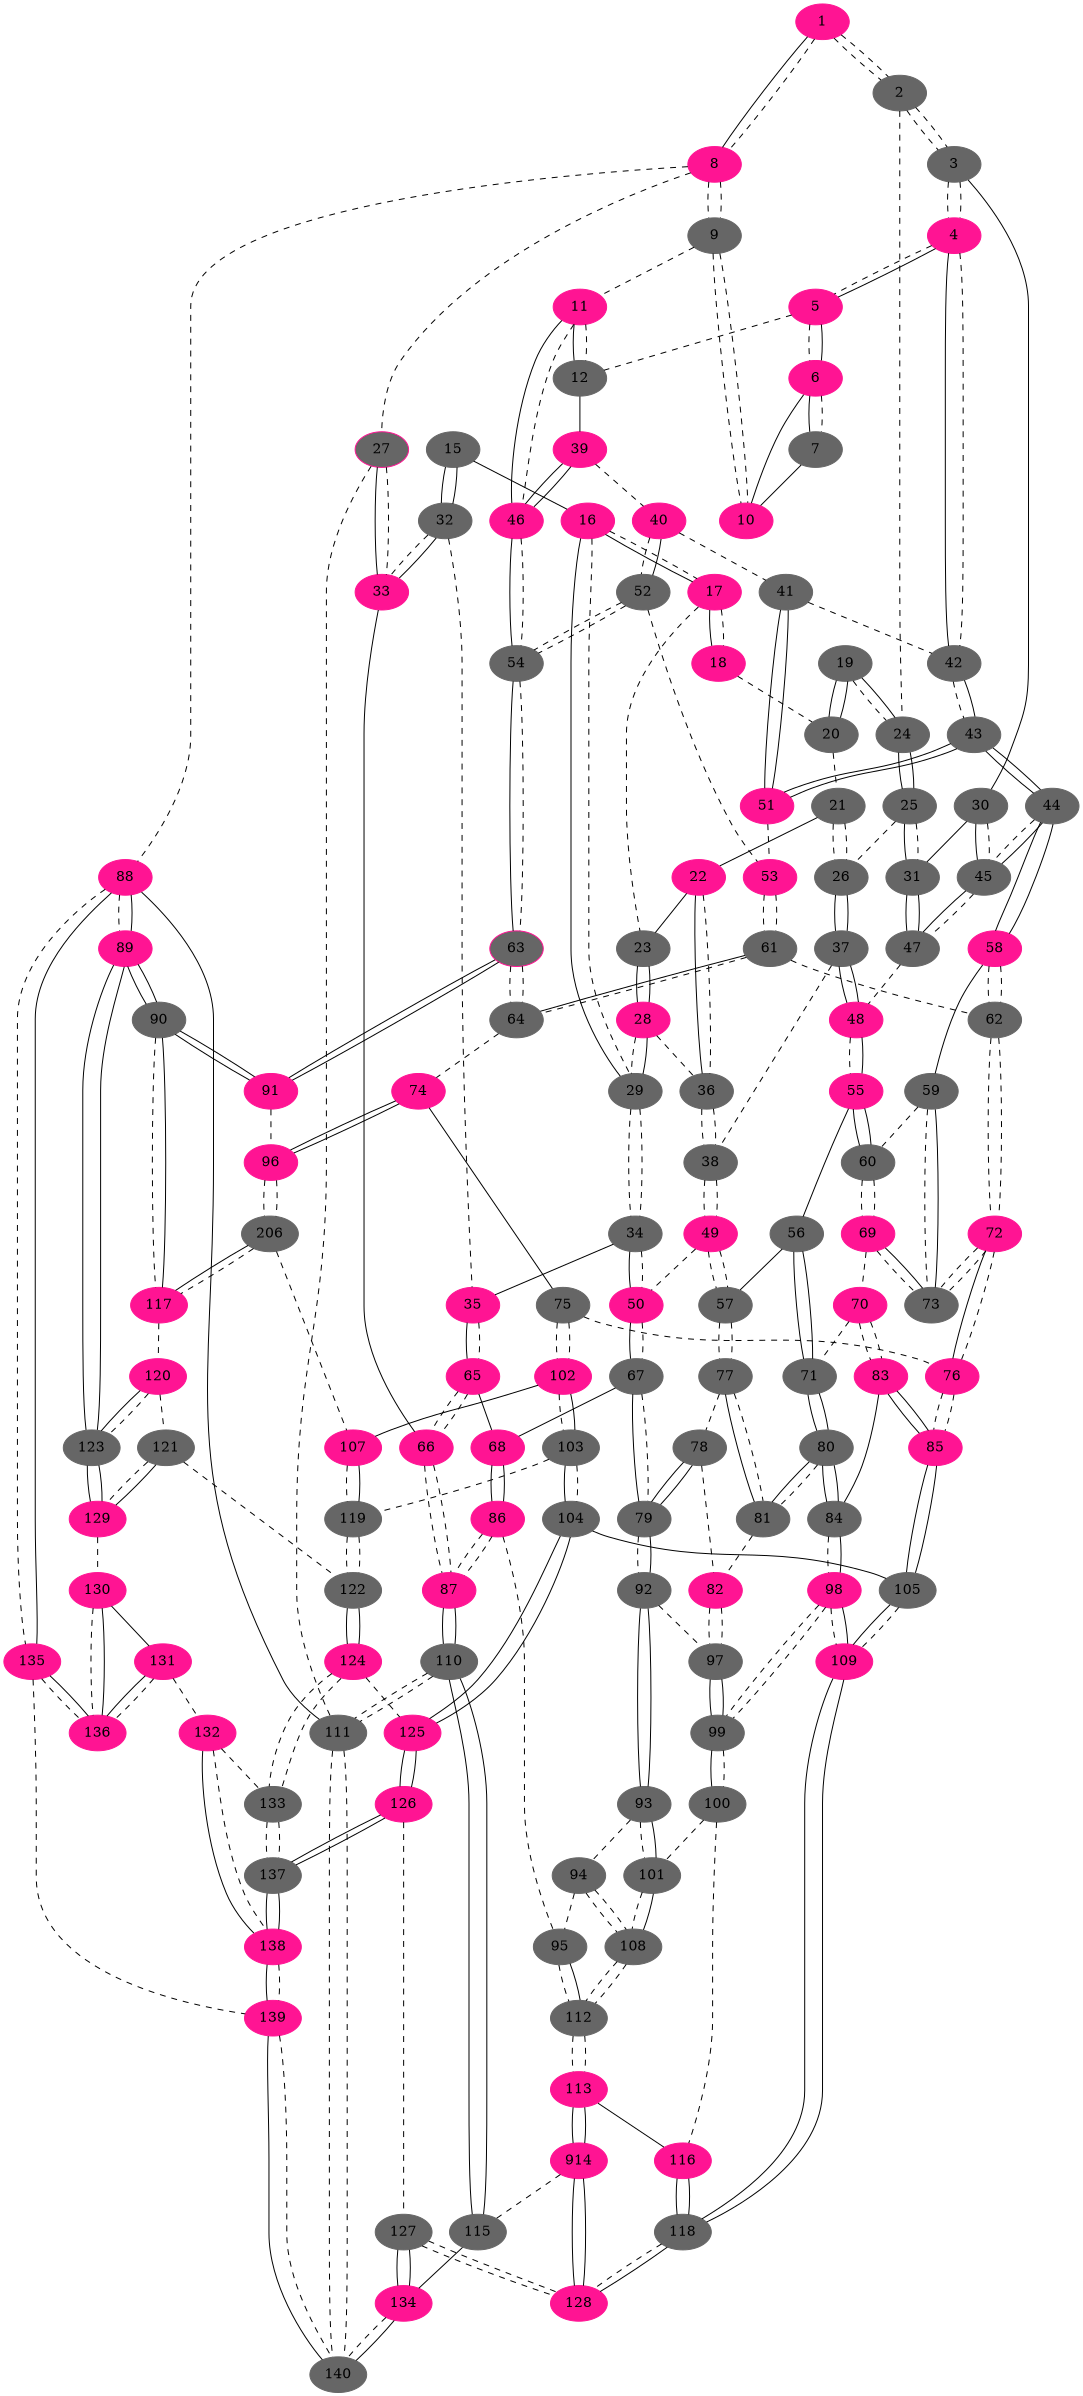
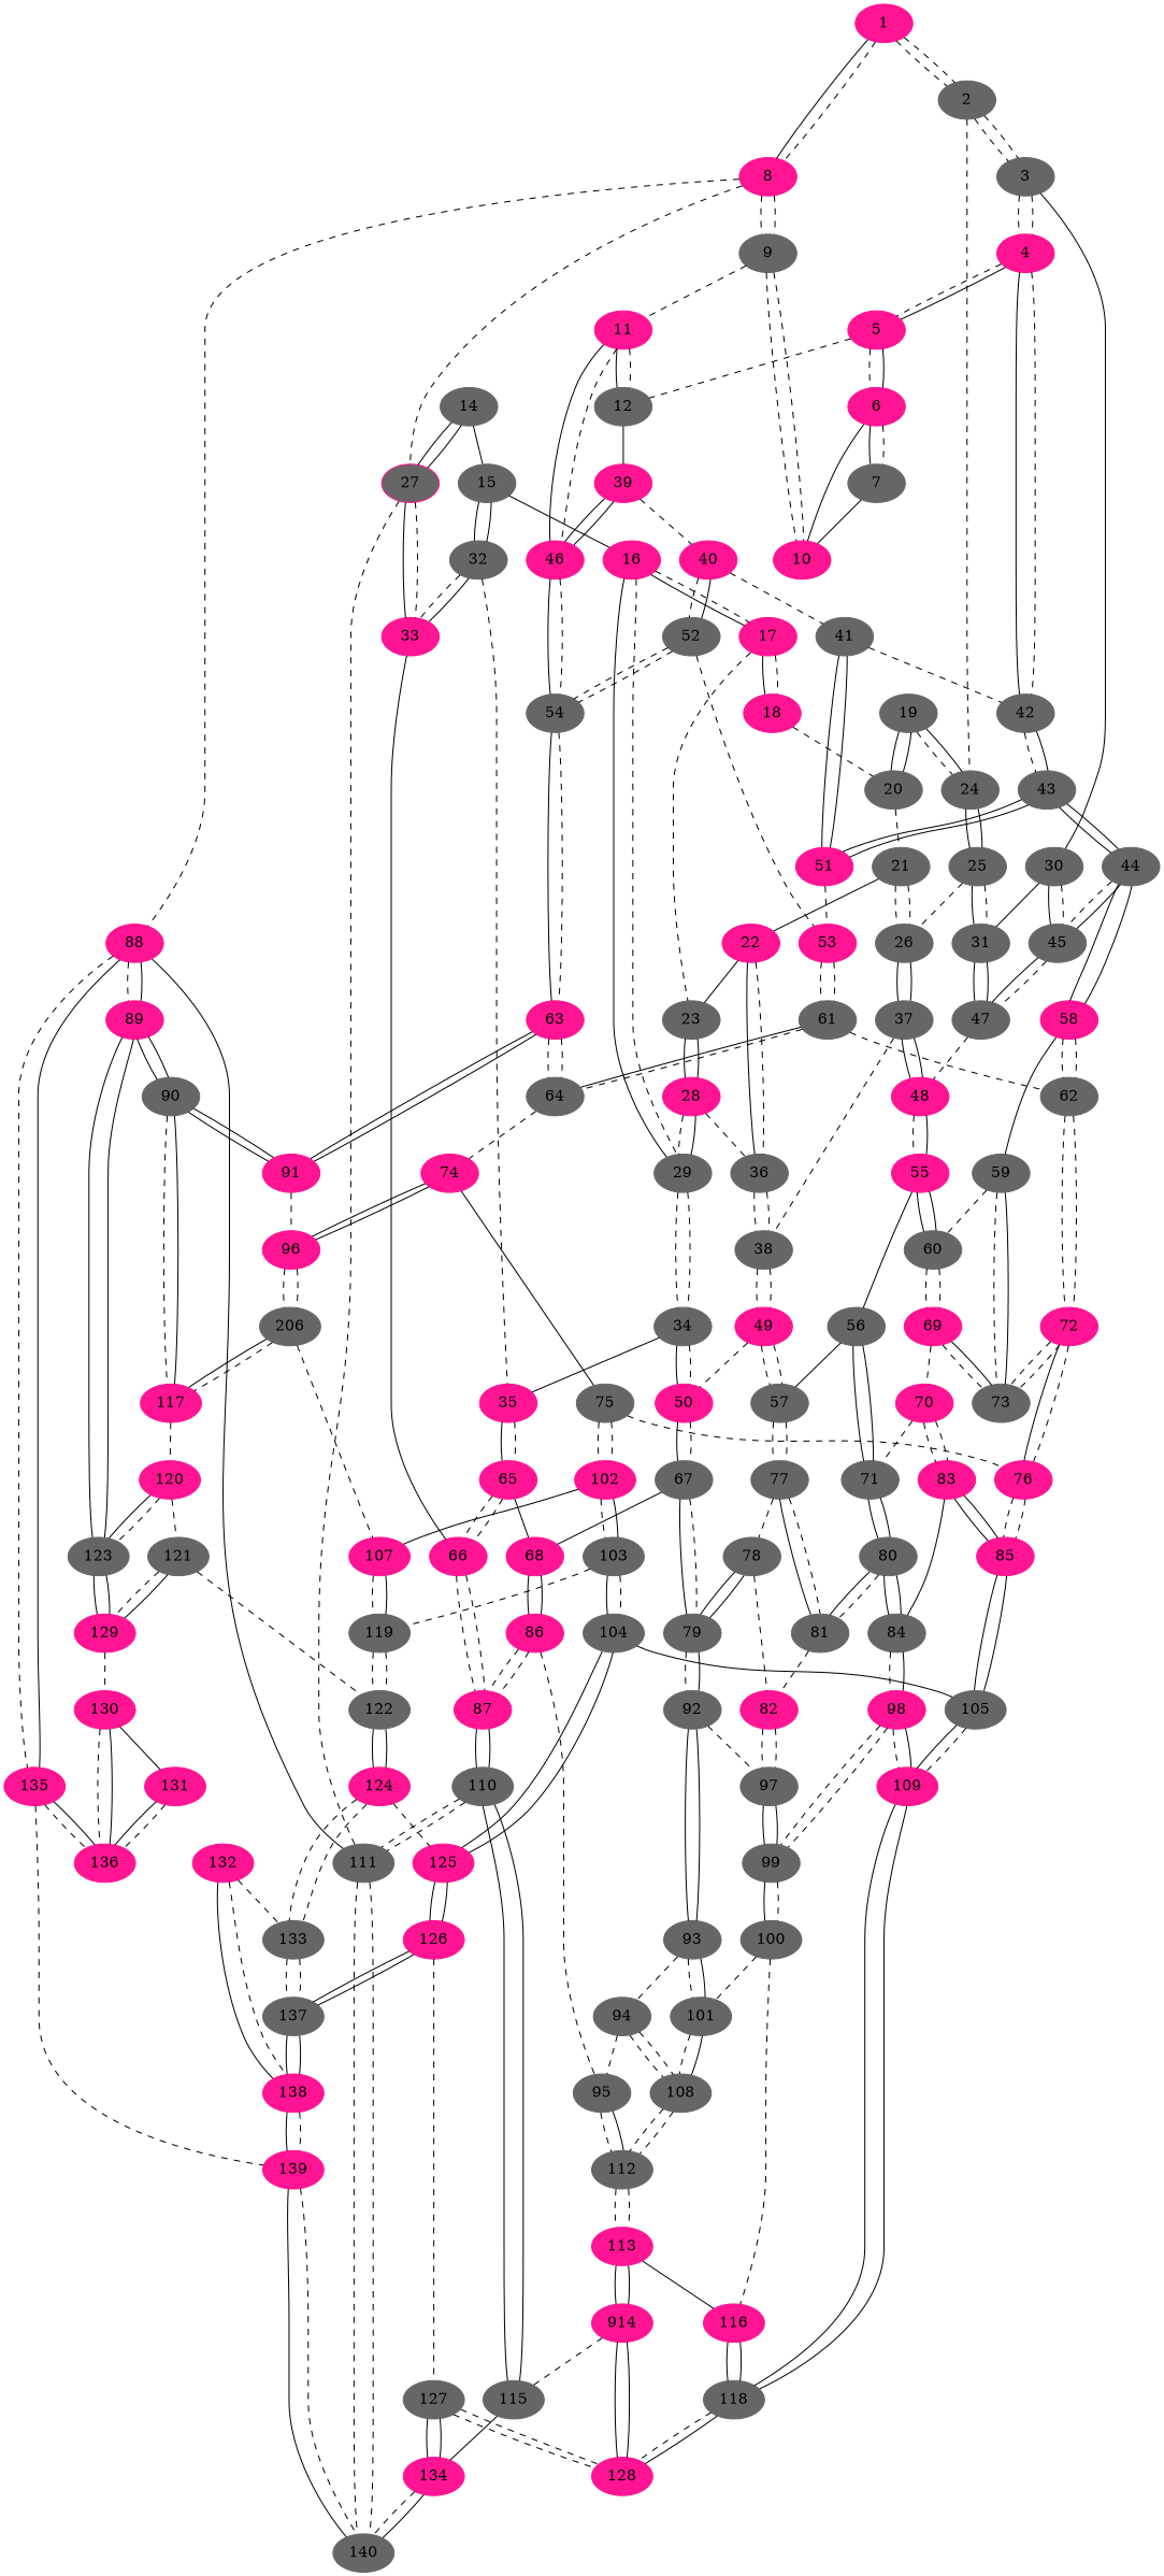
  graph {
    node [color=gray40 style=filled]
    edge [style=dashed]
    1 [color=deeppink]
    2
    8 [color=deeppink]
    3
    24
    9
    27 [color=deeppink fillcolor=gray40]
    88 [color=deeppink]
    4 [color=deeppink]
    30
    25
    5 [color=deeppink]
    42
    31
    45
    6 [color=deeppink]
    12
    43
    7
    10 [color=deeppink]
    39 [color=deeppink]
    11 [color=deeppink]
    33 [color=deeppink]
    111
    89 [color=deeppink]
    135 [color=deeppink]
    46 [color=deeppink]
    54
    40 [color=deeppink]
+   14
    15
    19
    20
    16 [color=deeppink]
    32
    17 [color=deeppink]
    29
    35 [color=deeppink]
    18 [color=deeppink]
    23
    34
    28 [color=deeppink]
    21
    22 [color=deeppink]
    26
    36
    37
    38
    47
    48 [color=deeppink]
    66 [color=deeppink]
    140
    50 [color=deeppink]
    65 [color=deeppink]
    87 [color=deeppink]
    67
    68 [color=deeppink]
    49 [color=deeppink]
    55 [color=deeppink]
    57
    41
    52
    51 [color=deeppink]
    53 [color=deeppink]
    44
    58 [color=deeppink]
    59
    62
-   63 [color=deeppink fillcolor=gray40]
+   63 [color=deeppink]
    56
    60
    77
    79
    61
    64
    91 [color=deeppink]
    71
    69 [color=deeppink]
    80
    78
    81
    73
    72 [color=deeppink]
    70 [color=deeppink]
    74 [color=deeppink]
    76 [color=deeppink]
    96 [color=deeppink]
    75
    86 [color=deeppink]
    110
    92
    95
    83 [color=deeppink]
    85 [color=deeppink]
    84
    102 [color=deeppink]
    n97 [label=206]
    103
    107 [color=deeppink]
    105
    82 [color=deeppink]
    97
    93
    98 [color=deeppink]
    99
    109 [color=deeppink]
    112
    115
    90
    123
    136 [color=deeppink]
    139 [color=deeppink]
    117 [color=deeppink]
    129 [color=deeppink]
    120 [color=deeppink]
    94
    101
    108
    113 [color=deeppink]
    100
    118
    116 [color=deeppink]
    104
    119
    125 [color=deeppink]
    122
    126 [color=deeppink]
    128 [color=deeppink]
    134 [color=deeppink]
    n130 [color=deeppink label=914]
    121
    124 [color=deeppink]
    130 [color=deeppink]
    133
    137
    127
    138 [color=deeppink]
    131 [color=deeppink]
    132 [color=deeppink]
    1 -- 2
    1 -- 2
    1 -- 8 [style=solid]
    1 -- 8
    2 -- 3
    2 -- 3
    2 -- 24
    8 -- 9
    8 -- 9
    8 -- 27
    8 -- 88
    3 -- 4
    3 -- 4
    3 -- 30 [style=solid]
    24 -- 25 [style=solid]
    24 -- 25 [style=solid]
    9 -- 10
    9 -- 10
    9 -- 11
    27 -- 33 [style=solid]
    27 -- 33
    27 -- 111
    88 -- 111 [style=solid]
    88 -- 89
    88 -- 89 [style=solid]
    88 -- 135
    88 -- 135 [style=solid]
    4 -- 5
    4 -- 5 [style=solid]
    4 -- 42 [style=solid]
    4 -- 42
    30 -- 31 [style=solid]
    30 -- 45 [style=solid]
    30 -- 45
    25 -- 31 [style=solid]
    25 -- 31
    25 -- 26
    5 -- 6
    5 -- 6 [style=solid]
    5 -- 12
    42 -- 43
    42 -- 43 [style=solid]
    31 -- 47 [style=solid]
    31 -- 47 [style=solid]
    45 -- 47 [style=solid]
    45 -- 47
    6 -- 7 [style=solid]
    6 -- 7
    6 -- 10 [style=solid]
    12 -- 39 [style=solid]
    43 -- 51 [style=solid]
    43 -- 51 [style=solid]
    43 -- 44 [style=solid]
    43 -- 44 [style=solid]
    7 -- 10 [style=solid]
    39 -- 46 [style=solid]
    39 -- 46 [style=solid]
    39 -- 40
    11 -- 12 [style=solid]
    11 -- 12
    11 -- 46 [style=solid]
    11 -- 46
    33 -- 66 [style=solid]
    111 -- 140
    111 -- 140
    89 -- 90 [style=solid]
    89 -- 90 [style=solid]
    89 -- 123 [style=solid]
    89 -- 123 [style=solid]
    135 -- 136
    135 -- 136 [style=solid]
    135 -- 139
    46 -- 54 [style=solid]
    46 -- 54
    54 -- 63 [style=solid]
    54 -- 63
    40 -- 41
    40 -- 52
    40 -- 52 [style=solid]
+   14 -- 27 [style=solid]
+   14 -- 27 [style=solid]
+   14 -- 15 [style=solid]
    15 -- 16 [style=solid]
    15 -- 32 [style=solid]
    15 -- 32 [style=solid]
    19 -- 24
    19 -- 24 [style=solid]
    19 -- 20 [style=solid]
    19 -- 20 [style=solid]
    20 -- 21
    16 -- 17 [style=solid]
    16 -- 17
    16 -- 29 [style=solid]
    16 -- 29
    32 -- 33
    32 -- 33 [style=solid]
    32 -- 35
    17 -- 18 [style=solid]
    17 -- 18
    17 -- 23
    29 -- 34
    29 -- 34
    35 -- 65 [style=solid]
    35 -- 65
    18 -- 20
    23 -- 28 [style=solid]
    23 -- 28 [style=solid]
    34 -- 35 [style=solid]
    34 -- 50 [style=solid]
    34 -- 50
    28 -- 29
    28 -- 29 [style=solid]
    28 -- 36
    21 -- 22 [style=solid]
    21 -- 26
    21 -- 26
    22 -- 23 [style=solid]
    22 -- 36 [style=solid]
    22 -- 36
    26 -- 37 [style=solid]
    26 -- 37 [style=solid]
    36 -- 38
    36 -- 38
    37 -- 38
    37 -- 48 [style=solid]
    37 -- 48 [style=solid]
    38 -- 49
    38 -- 49
    47 -- 48
    48 -- 55
    48 -- 55 [style=solid]
    66 -- 87
    66 -- 87
    50 -- 67 [style=solid]
    50 -- 67
    65 -- 66
    65 -- 66
    65 -- 68 [style=solid]
    87 -- 110 [style=solid]
    87 -- 110 [style=solid]
    67 -- 68 [style=solid]
    67 -- 79 [style=solid]
    67 -- 79
    68 -- 86 [style=solid]
    68 -- 86 [style=solid]
    49 -- 50
    49 -- 57
    49 -- 57
    55 -- 56 [style=solid]
    55 -- 60 [style=solid]
    55 -- 60 [style=solid]
    57 -- 77
    57 -- 77
    41 -- 42
    41 -- 51 [style=solid]
    41 -- 51 [style=solid]
    52 -- 54
    52 -- 54
    52 -- 53
    51 -- 53
    53 -- 61
    53 -- 61
    44 -- 45
    44 -- 45 [style=solid]
    44 -- 58 [style=solid]
    44 -- 58 [style=solid]
    58 -- 59 [style=solid]
    58 -- 62
    58 -- 62
    59 -- 60
    59 -- 73
    59 -- 73 [style=solid]
    62 -- 72
    62 -- 72
    63 -- 64
    63 -- 64
    63 -- 91 [style=solid]
    63 -- 91 [style=solid]
    56 -- 57 [style=solid]
    56 -- 71 [style=solid]
    56 -- 71 [style=solid]
    60 -- 69
    60 -- 69
    77 -- 78
    77 -- 81 [style=solid]
    77 -- 81
    79 -- 92
    79 -- 92 [style=solid]
    61 -- 62
    61 -- 64 [style=solid]
    61 -- 64
    64 -- 74
    91 -- 96
    71 -- 80 [style=solid]
    71 -- 80 [style=solid]
    69 -- 73
    69 -- 73 [style=solid]
    69 -- 70
    80 -- 81 [style=solid]
    80 -- 81
    80 -- 84 [style=solid]
    80 -- 84 [style=solid]
    78 -- 79 [style=solid]
    78 -- 79 [style=solid]
    78 -- 82
    81 -- 82
    72 -- 73
    72 -- 73
    72 -- 76 [style=solid]
    72 -- 76
    70 -- 71
    70 -- 83
    70 -- 83
    74 -- 96 [style=solid]
    74 -- 96 [style=solid]
    74 -- 75 [style=solid]
    76 -- 85
    76 -- 85
    96 -- n97
    96 -- n97
    75 -- 76
    75 -- 102
    75 -- 102
    86 -- 87
    86 -- 87
    86 -- 95
    110 -- 111
    110 -- 111
    110 -- 115 [style=solid]
    110 -- 115 [style=solid]
    92 -- 97
    92 -- 93 [style=solid]
    92 -- 93 [style=solid]
    95 -- 112
    95 -- 112 [style=solid]
    83 -- 85 [style=solid]
    83 -- 85 [style=solid]
    83 -- 84 [style=solid]
    85 -- 105 [style=solid]
    85 -- 105 [style=solid]
    84 -- 98
    84 -- 98 [style=solid]
    102 -- 103
    102 -- 103 [style=solid]
    102 -- 107 [style=solid]
    n97 -- 107
    n97 -- 117 [style=solid]
    n97 -- 117
    103 -- 104 [style=solid]
    103 -- 104
    103 -- 119
    107 -- 119
    107 -- 119 [style=solid]
    105 -- 109 [style=solid]
    105 -- 109
    82 -- 97
    82 -- 97
    97 -- 99 [style=solid]
    97 -- 99 [style=solid]
    93 -- 94
    93 -- 101
    93 -- 101 [style=solid]
    98 -- 99
    98 -- 99
    98 -- 109
    98 -- 109 [style=solid]
    99 -- 100 [style=solid]
    99 -- 100
    109 -- 118 [style=solid]
    109 -- 118 [style=solid]
    112 -- 113
    112 -- 113
    115 -- 134 [style=solid]
    90 -- 91 [style=solid]
    90 -- 91 [style=solid]
    90 -- 117
    90 -- 117 [style=solid]
    123 -- 129 [style=solid]
    123 -- 129 [style=solid]
    139 -- 140 [style=solid]
    139 -- 140
    117 -- 120
    129 -- 130
    120 -- 123 [style=solid]
    120 -- 123
    120 -- 121
    94 -- 95
    94 -- 108
    94 -- 108
    101 -- 108
    101 -- 108 [style=solid]
    108 -- 112
    108 -- 112
    113 -- 116 [style=solid]
    113 -- n130 [style=solid]
    113 -- n130 [style=solid]
    100 -- 101
    100 -- 116
    118 -- 128
    118 -- 128 [style=solid]
    116 -- 118 [style=solid]
    116 -- 118 [style=solid]
    104 -- 105 [style=solid]
    104 -- 125 [style=solid]
    104 -- 125 [style=solid]
    119 -- 122
    119 -- 122
    125 -- 126 [style=solid]
    125 -- 126 [style=solid]
    122 -- 124 [style=solid]
    122 -- 124 [style=solid]
    126 -- 137 [style=solid]
    126 -- 137 [style=solid]
    126 -- 127
    134 -- 140
    134 -- 140 [style=solid]
    n130 -- 115
    n130 -- 128 [style=solid]
    n130 -- 128 [style=solid]
    121 -- 129
    121 -- 129 [style=solid]
    121 -- 122
    124 -- 125
    124 -- 133
    124 -- 133
    130 -- 136
    130 -- 136 [style=solid]
    130 -- 131 [style=solid]
    133 -- 137
    133 -- 137
    137 -- 138 [style=solid]
    137 -- 138 [style=solid]
    127 -- 128
    127 -- 128
    127 -- 134 [style=solid]
    127 -- 134 [style=solid]
    138 -- 139 [style=solid]
    138 -- 139
    131 -- 136 [style=solid]
    131 -- 136
-   131 -- 132
    132 -- 133
    132 -- 138 [style=solid]
    132 -- 138
  }
